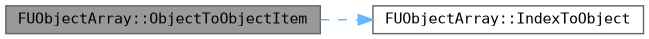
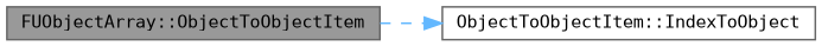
  digraph {
    rankdir=LR
    fontname="DejaVu Sans Mono"
    node [fontname="DejaVu Sans Mono" fontsize=10 shape=box style=filled]
    n1 [color=gray40 fillcolor=grey60 fontcolor=black height=0.2 label="FUObjectArray::ObjectToObjectItem" width=0.4]
-   n2 [color=grey40 fillcolor=white height=0.2 label="FUObjectArray::IndexToObject" width=0.4]
+   n2 [color=grey40 fillcolor=white height=0.2 label="ObjectToObjectItem::IndexToObject" width=0.4]
    n1 -> n2 [color=steelblue1 fontname="DejaVu Sans Mono" fontsize=10 labelfontname=Helvetica labelfontsize=10 style=dashed]
  }
